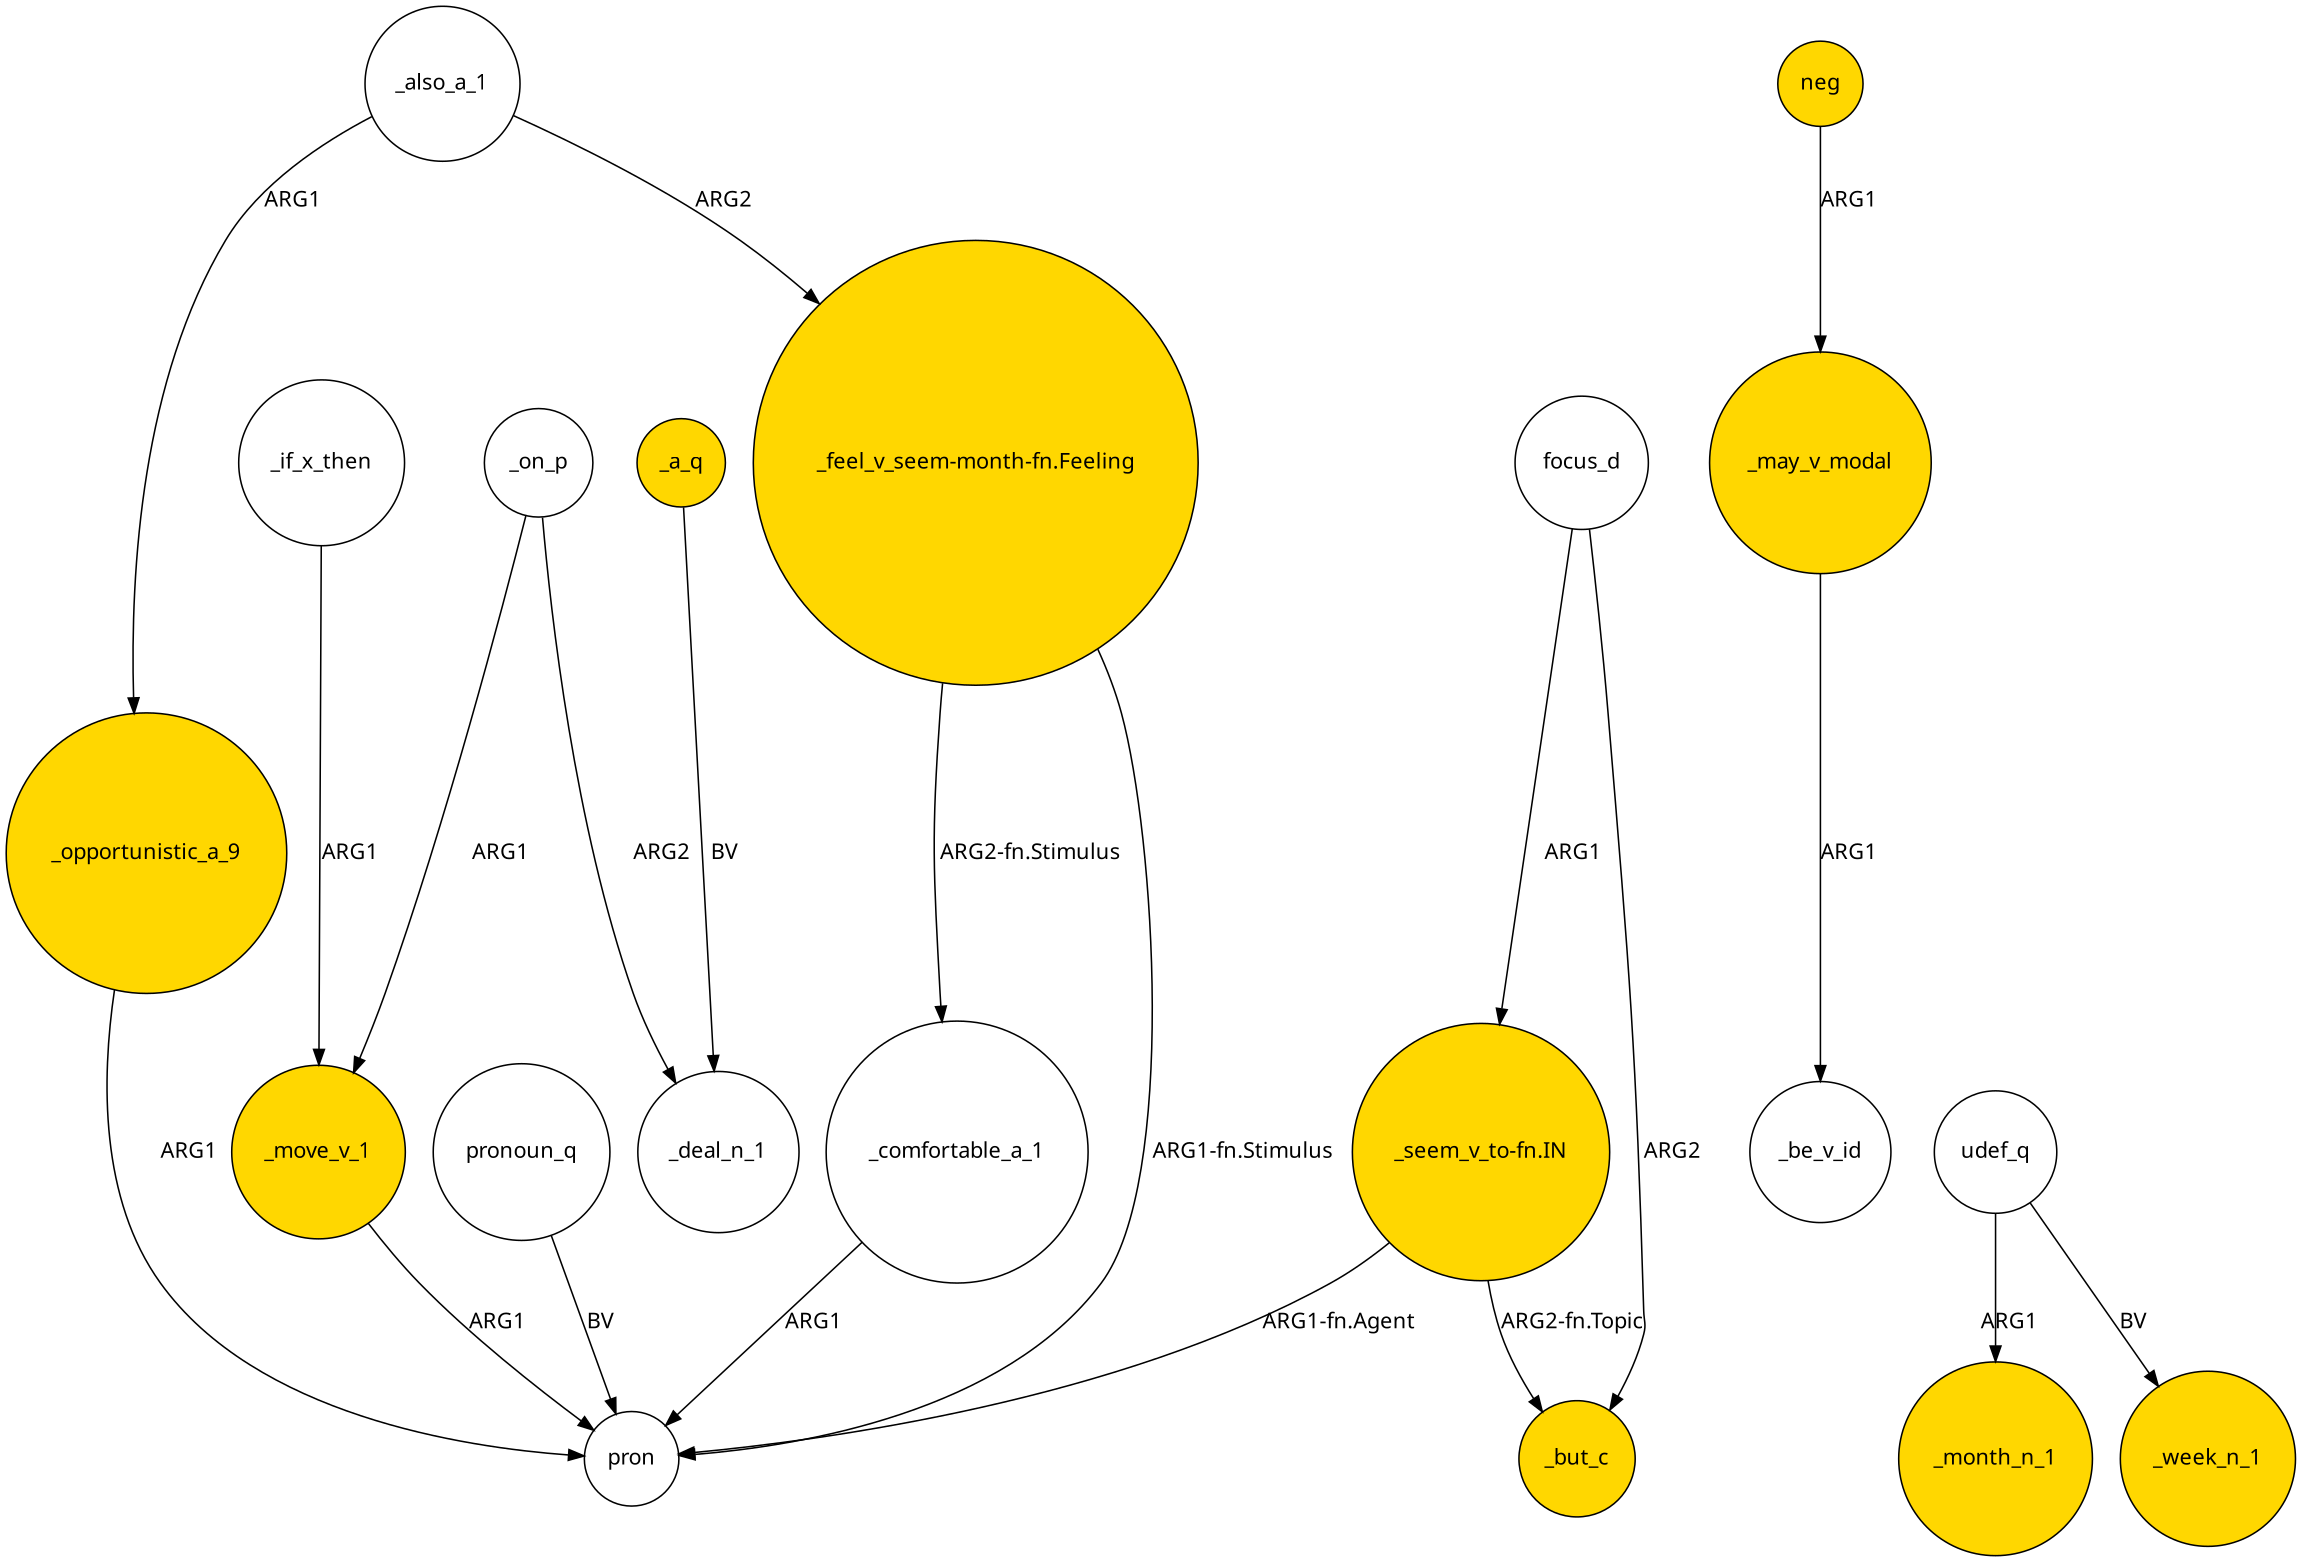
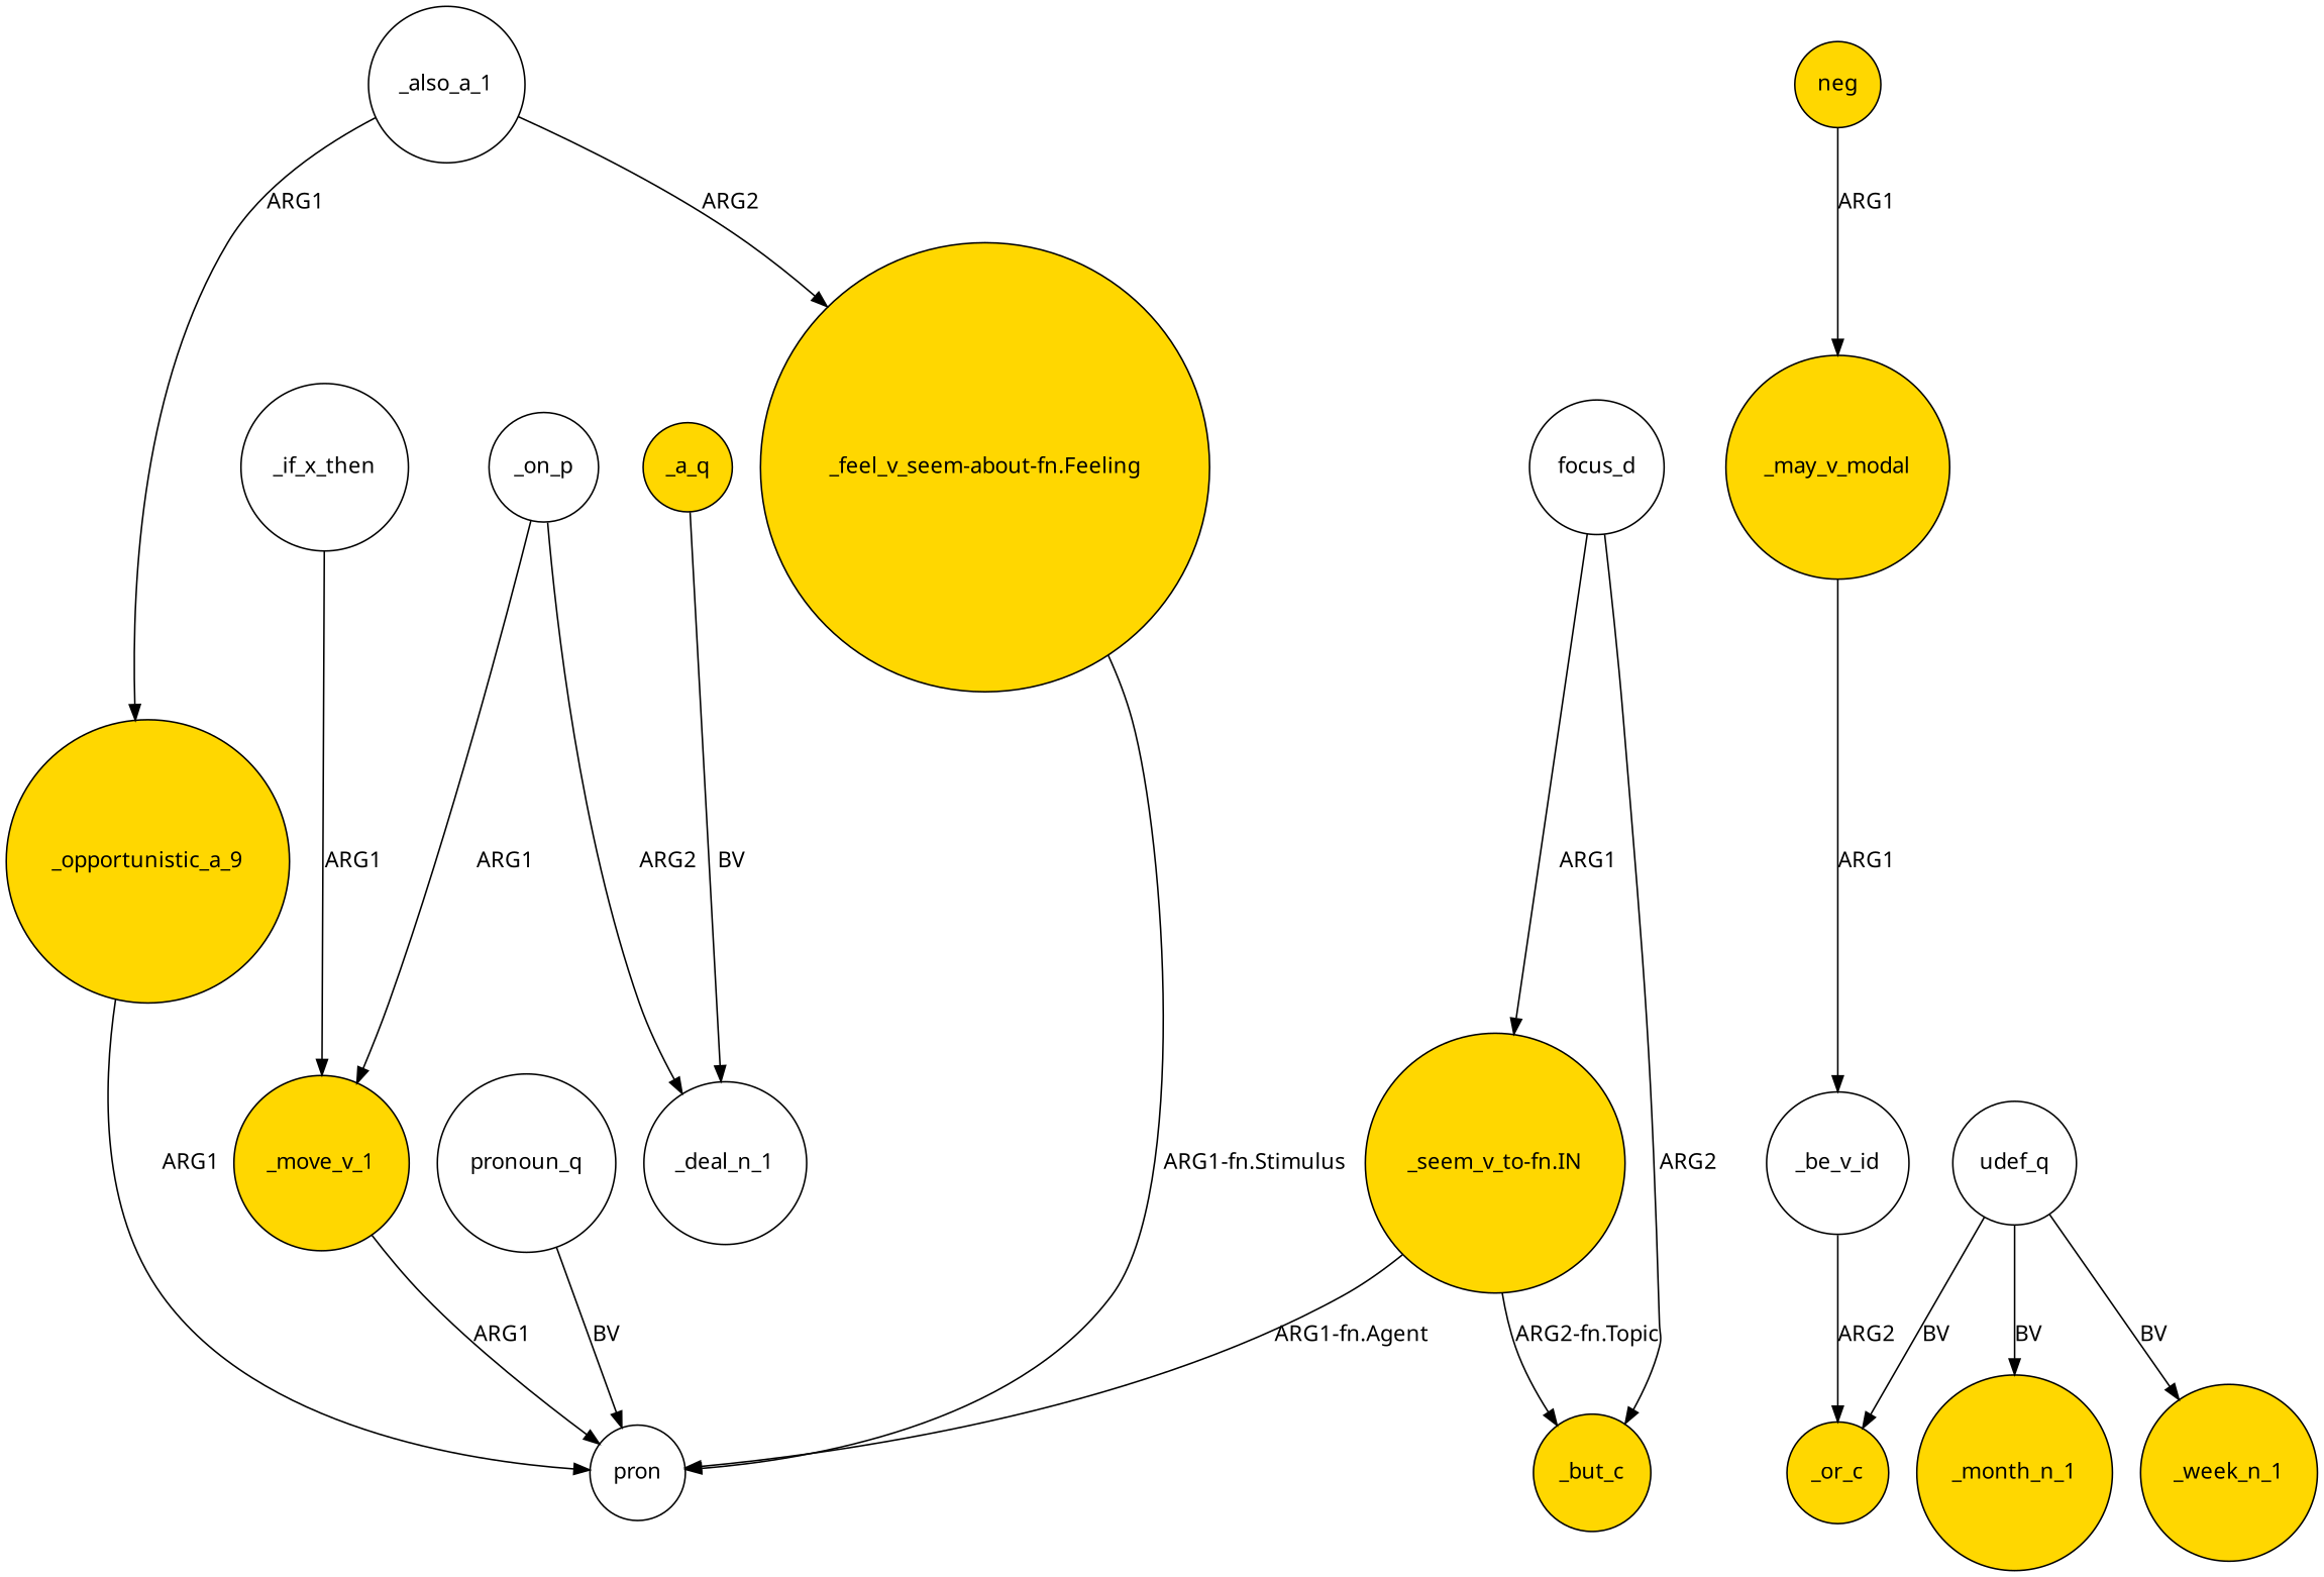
  digraph {
    fontname="Noto Sans"
    node [fillcolor=gold fontname="Noto Sans" shape=circle style=filled]
    edge [fontname="Noto Sans"]
    _if_x_then [fillcolor=white]
    _move_v_1
-   _comfortable_a_1 [fillcolor=white]
-   "_feel_v_seem-about-fn.Feeling" [label="_feel_v_seem-month-fn.Feeling"]
+   "_feel_v_seem-about-fn.Feeling"
    pron [fillcolor=white]
    _on_p [fillcolor=white]
    _deal_n_1 [fillcolor=white]
    _also_a_1 [fillcolor=white]
    n9 [label=_opportunistic_a_9]
    neg
    _may_v_modal
    _be_v_id [fillcolor=white]
+   _or_c
    _a_q
    udef_q [fillcolor=white]
    _month_n_1
    _week_n_1
    focus_d [fillcolor=white]
    _but_c
    n20 [label="_seem_v_to-fn.IN"]
    pronoun_q [fillcolor=white]
    _if_x_then -> _move_v_1 [label=ARG1]
    _move_v_1 -> pron [label=ARG1]
-   _comfortable_a_1 -> pron [label=ARG1]
-   "_feel_v_seem-about-fn.Feeling" -> _comfortable_a_1 [label="ARG2-fn.Stimulus"]
    "_feel_v_seem-about-fn.Feeling" -> pron [label="ARG1-fn.Stimulus"]
    _on_p -> _move_v_1 [label=ARG1]
    _on_p -> _deal_n_1 [label=ARG2]
    _also_a_1 -> "_feel_v_seem-about-fn.Feeling" [label=ARG2]
    _also_a_1 -> n9 [label=ARG1]
    n9 -> pron [label=ARG1]
    neg -> _may_v_modal [label=ARG1]
    _may_v_modal -> _be_v_id [label=ARG1]
+   _be_v_id -> _or_c [label=ARG2]
    _a_q -> _deal_n_1 [label=BV]
-   udef_q -> _month_n_1 [label=ARG1]
+   udef_q -> _or_c [label=BV]
+   udef_q -> _month_n_1 [label=BV]
    udef_q -> _week_n_1 [label=BV]
    focus_d -> _but_c [label=ARG2]
    focus_d -> n20 [label=ARG1]
    n20 -> pron [label="ARG1-fn.Agent"]
    n20 -> _but_c [label="ARG2-fn.Topic"]
    pronoun_q -> pron [label=BV]
  }
